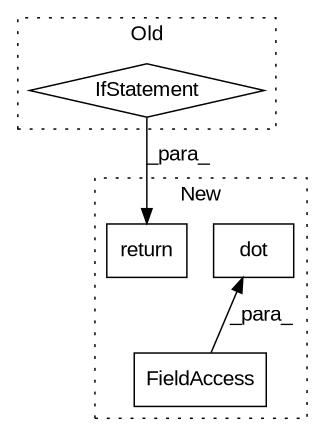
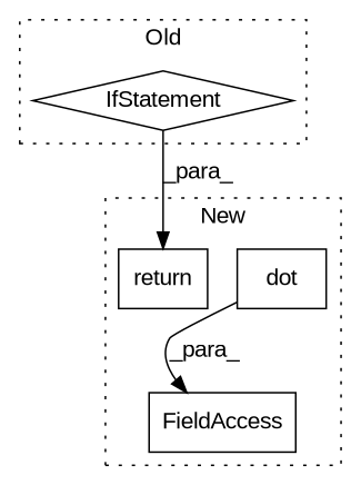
  digraph {
    fontname="Liberation Sans"
    node [fontname="Liberation Sans" shape=box]
    edge [fontname="Liberation Sans"]
    n1 [a=32 l="4,1" label=dot s="9245,9259"]
    n2 [a=22 l=8 label=FieldAccess s=9249]
    n3 [a=41 l=7 label=return s=9500]
    n4 [a=25 l="4,2" label=IfStatement s="9109,9115" shape=diamond]
    subgraph cluster_1 {
      label=New
      style=dotted
      n1
      n2
      n3
    }
    subgraph cluster_2 {
      label=Old
      style=dotted
      n4
    }
-   n2 -> n1 [label=_para_]
+   n1 -> n2 [label=_para_]
    n4 -> n3 [label=_para_]
  }
